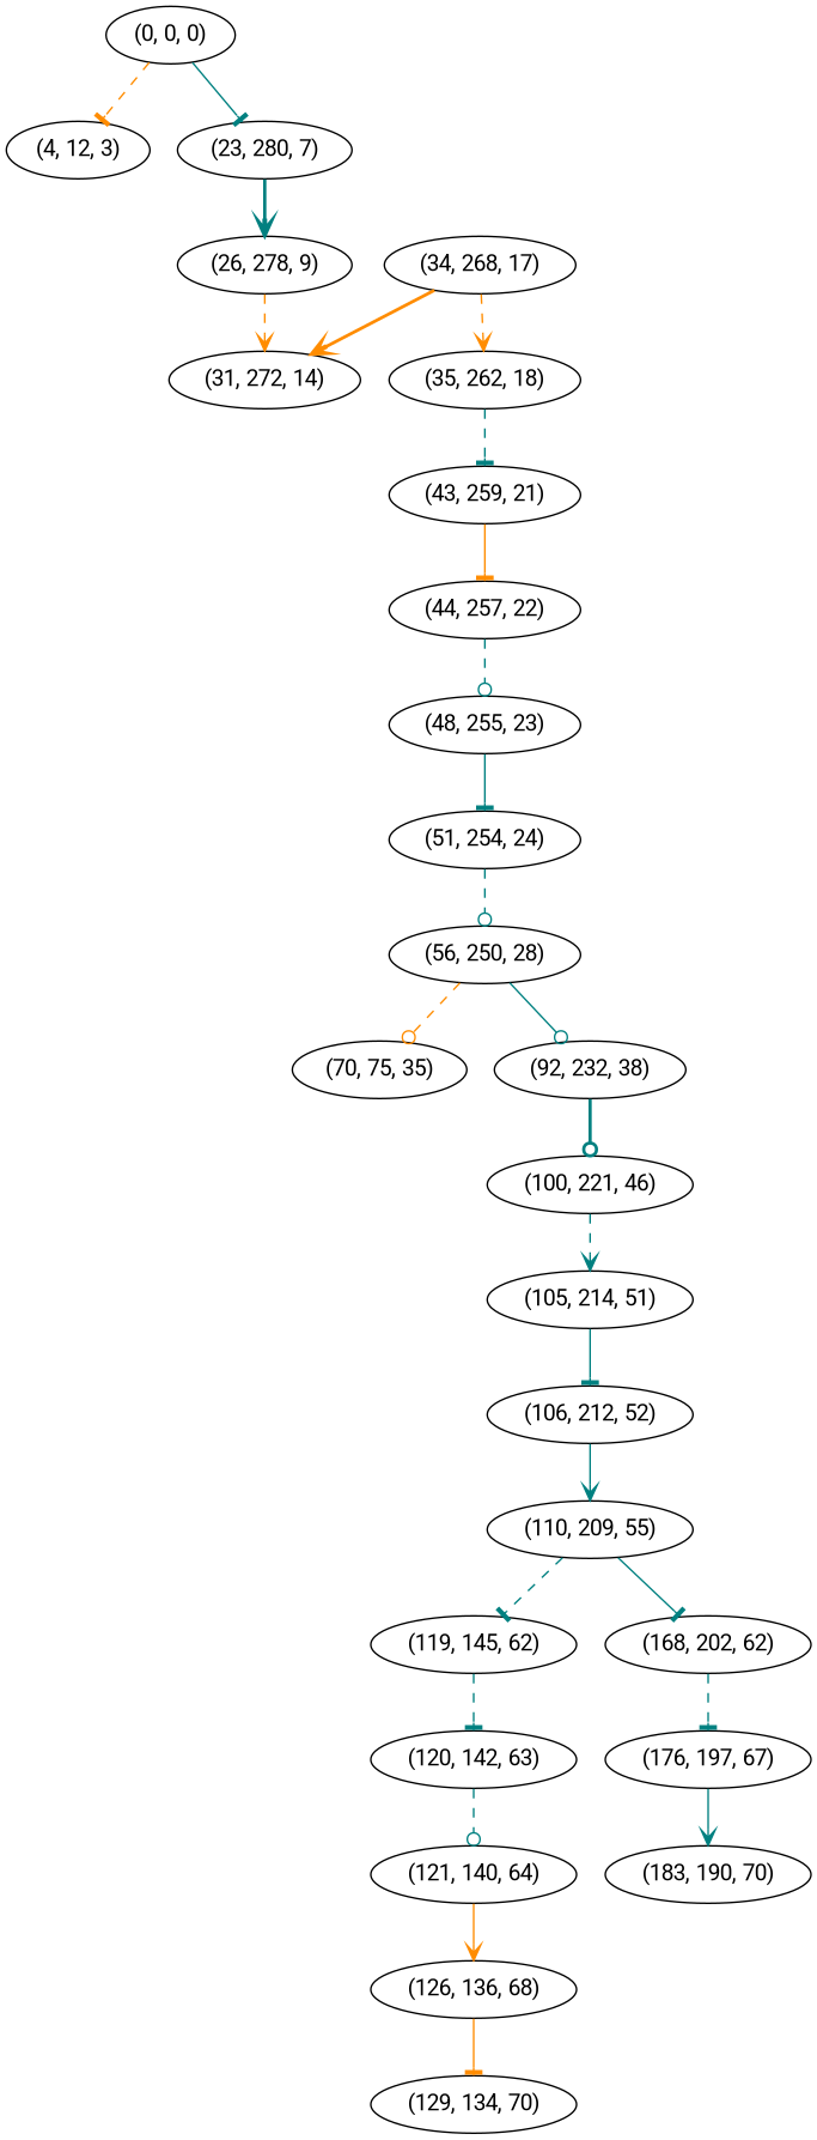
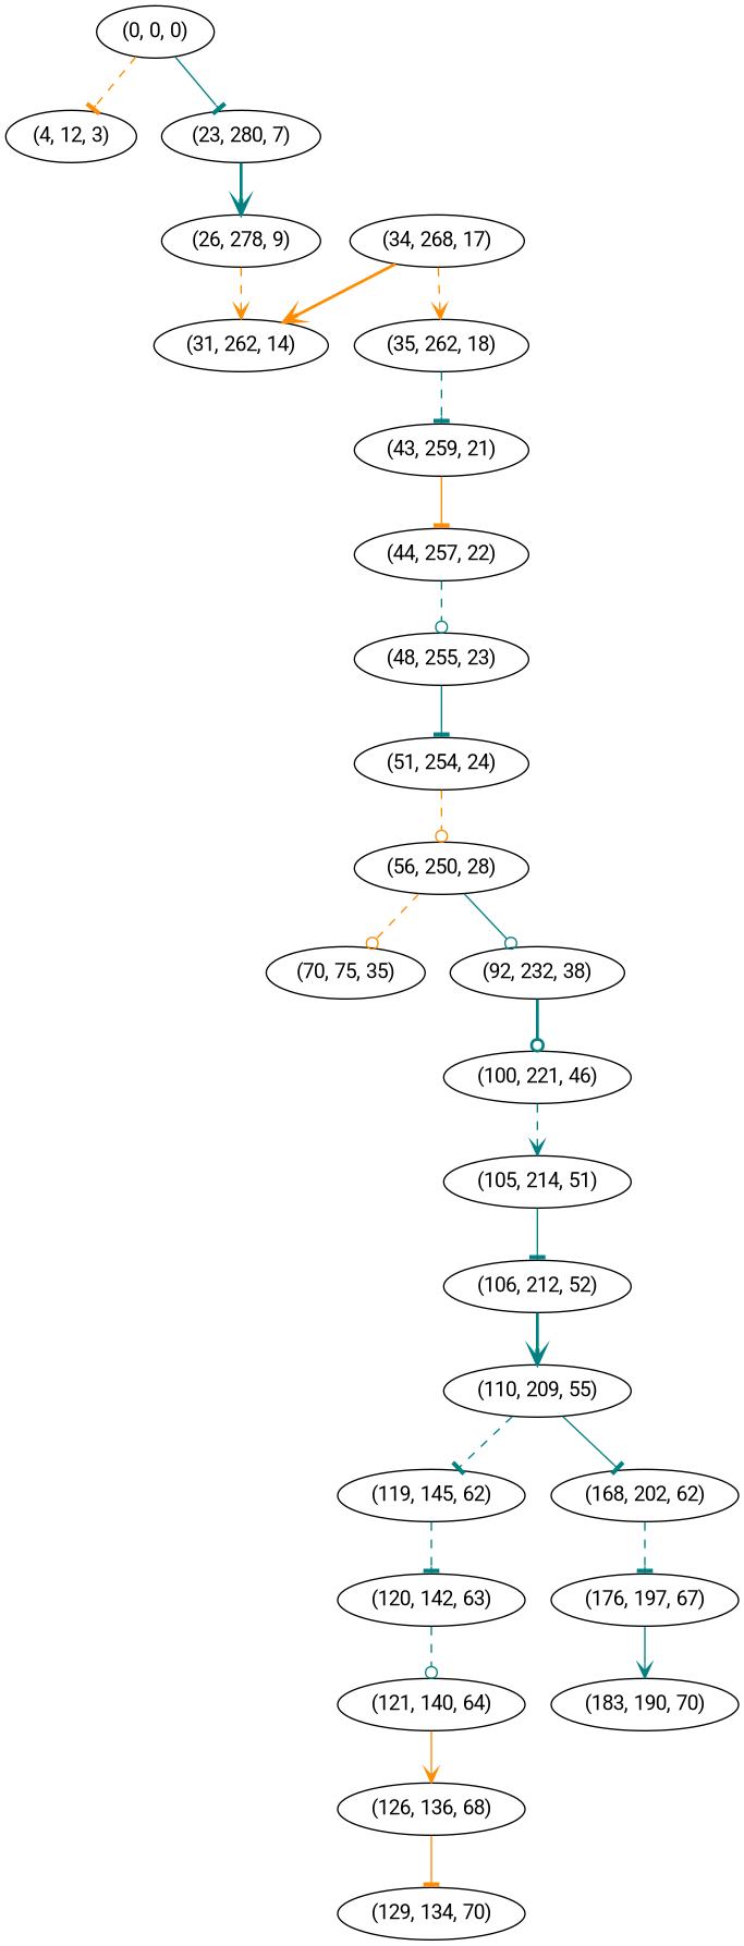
  digraph {
    fontname=Roboto
    node [fontname=Roboto]
    edge [arrowhead=tee color=teal fontname=Roboto style=dashed]
    "(0, 0, 0)"
    "(4, 12, 3)"
    "(23, 280, 7)"
    "(26, 278, 9)"
-   "(31, 272, 14)"
+   "(31, 272, 14)" [label="(31, 262, 14)"]
    "(34, 268, 17)"
    "(35, 262, 18)"
    "(43, 259, 21)"
    "(44, 257, 22)"
    "(48, 255, 23)"
    "(51, 254, 24)"
    "(56, 250, 28)"
    "(70, 75, 35)"
    "(92, 232, 38)"
    "(100, 221, 46)"
    "(105, 214, 51)"
    "(106, 212, 52)"
    "(110, 209, 55)"
    "(119, 145, 62)"
    "(168, 202, 62)"
    "(120, 142, 63)"
    "(176, 197, 67)"
    "(121, 140, 64)"
    "(126, 136, 68)"
    "(129, 134, 70)"
    "(183, 190, 70)"
    "(0, 0, 0)" -> "(4, 12, 3)" [color=darkorange]
    "(0, 0, 0)" -> "(23, 280, 7)" [style=solid]
    "(23, 280, 7)" -> "(26, 278, 9)" [arrowhead=vee style=bold]
    "(26, 278, 9)" -> "(31, 272, 14)" [arrowhead=vee color=darkorange]
    "(34, 268, 17)" -> "(31, 272, 14)" [arrowhead=vee color=darkorange style=bold]
    "(34, 268, 17)" -> "(35, 262, 18)" [arrowhead=vee color=darkorange]
    "(35, 262, 18)" -> "(43, 259, 21)"
    "(43, 259, 21)" -> "(44, 257, 22)" [color=darkorange style=solid]
    "(44, 257, 22)" -> "(48, 255, 23)" [arrowhead=odot]
    "(48, 255, 23)" -> "(51, 254, 24)" [style=solid]
-   "(51, 254, 24)" -> "(56, 250, 28)" [arrowhead=odot]
+   "(51, 254, 24)" -> "(56, 250, 28)" [arrowhead=odot color=darkorange]
    "(56, 250, 28)" -> "(70, 75, 35)" [arrowhead=odot color=darkorange]
    "(56, 250, 28)" -> "(92, 232, 38)" [arrowhead=odot style=solid]
    "(92, 232, 38)" -> "(100, 221, 46)" [arrowhead=odot style=bold]
    "(100, 221, 46)" -> "(105, 214, 51)" [arrowhead=vee]
    "(105, 214, 51)" -> "(106, 212, 52)" [style=solid]
-   "(106, 212, 52)" -> "(110, 209, 55)" [arrowhead=vee style=solid]
+   "(106, 212, 52)" -> "(110, 209, 55)" [arrowhead=vee style=bold]
    "(110, 209, 55)" -> "(119, 145, 62)"
    "(110, 209, 55)" -> "(168, 202, 62)" [style=solid]
    "(119, 145, 62)" -> "(120, 142, 63)"
    "(168, 202, 62)" -> "(176, 197, 67)"
    "(120, 142, 63)" -> "(121, 140, 64)" [arrowhead=odot]
    "(176, 197, 67)" -> "(183, 190, 70)" [arrowhead=vee style=solid]
    "(121, 140, 64)" -> "(126, 136, 68)" [arrowhead=vee color=darkorange style=solid]
    "(126, 136, 68)" -> "(129, 134, 70)" [color=darkorange style=solid]
  }
